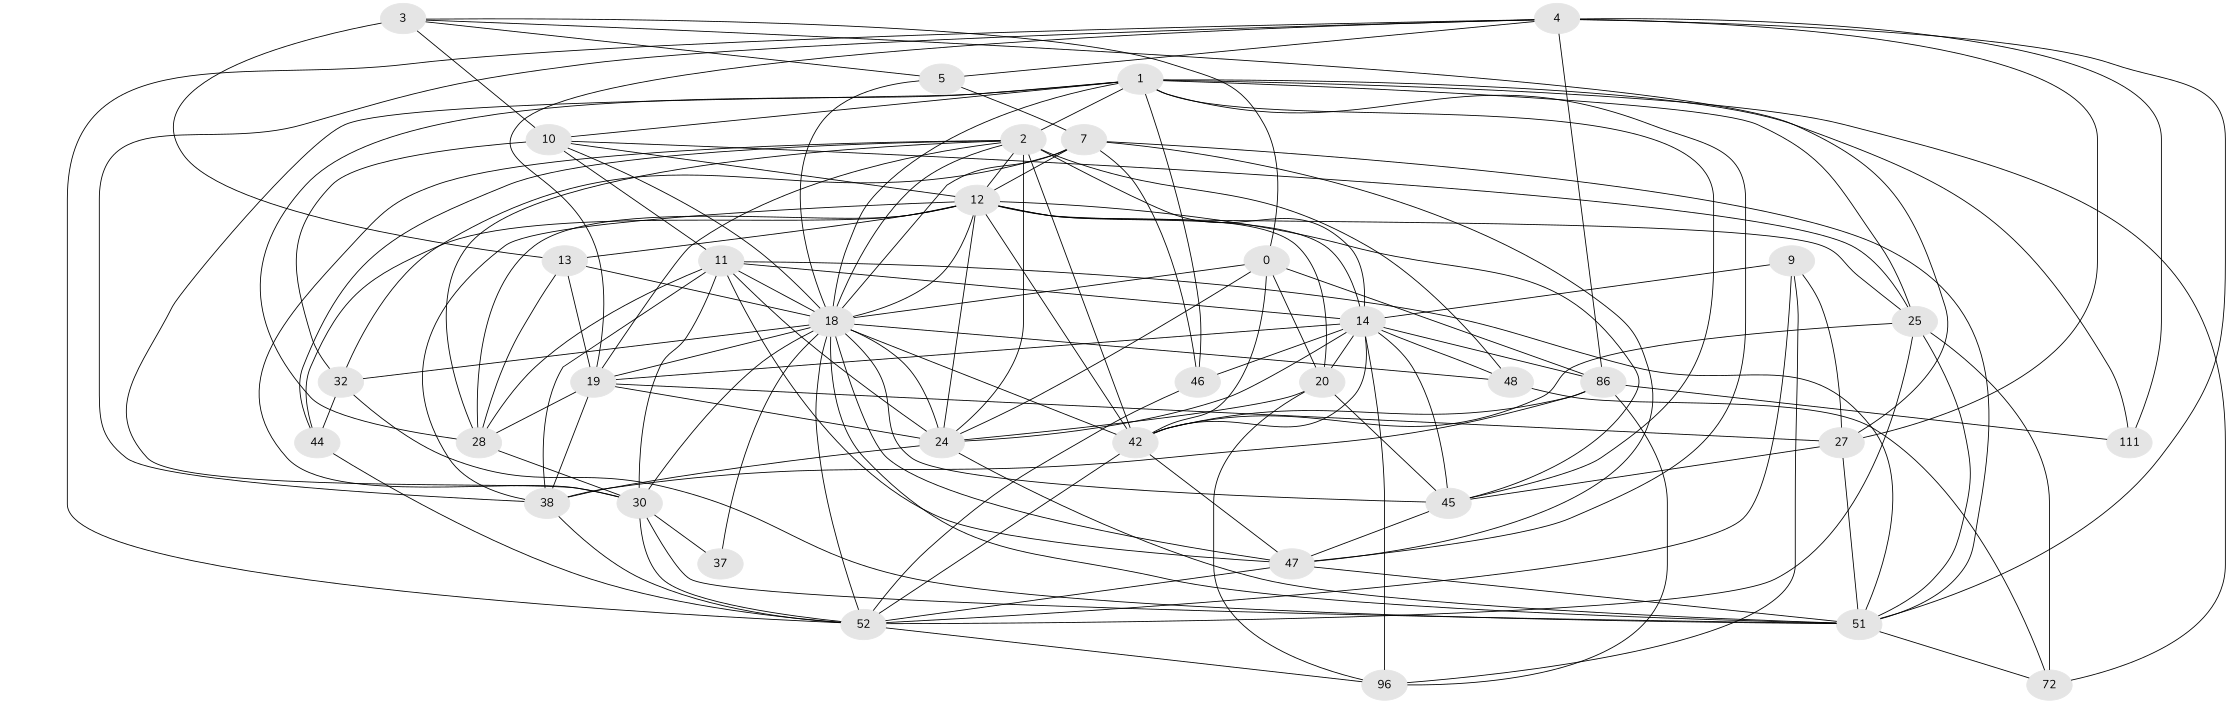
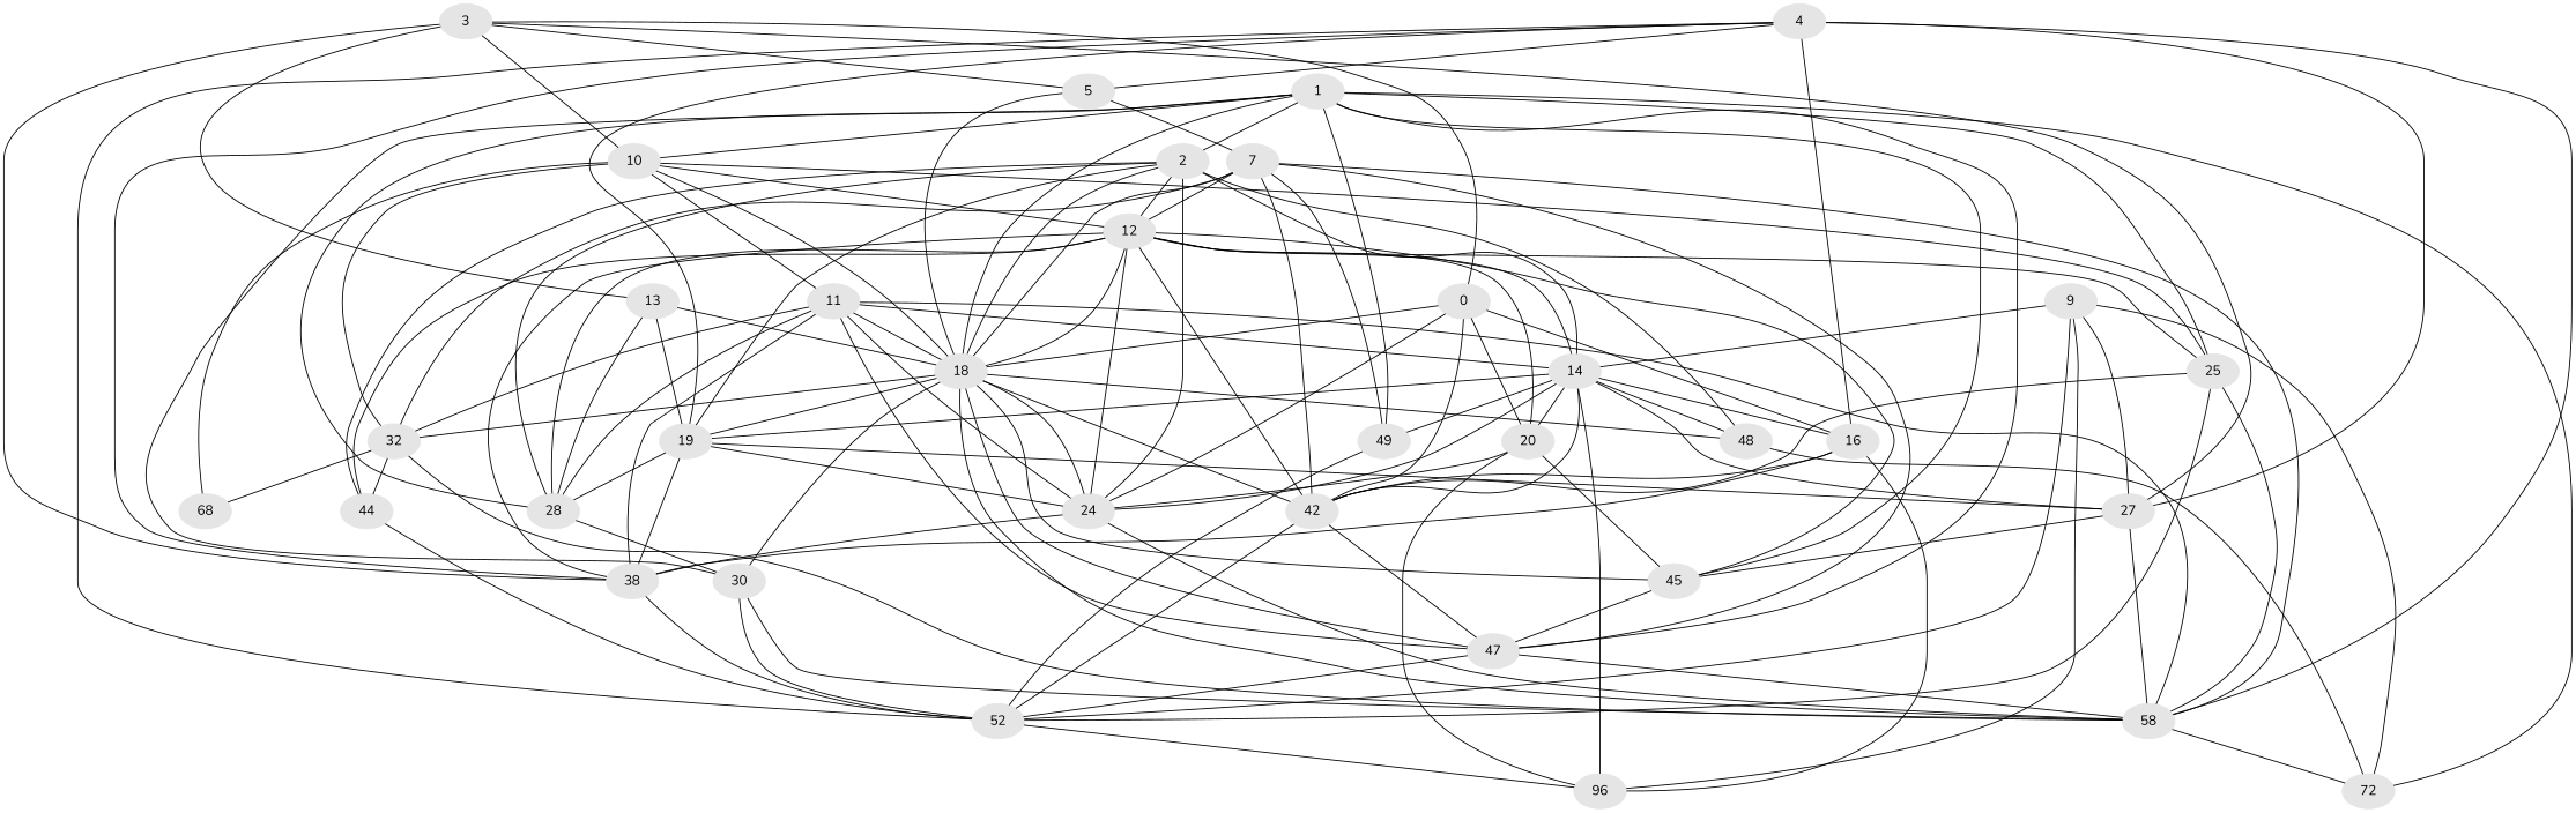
  graph {
    fontname=Nunito
    node [color=gray90 fontname=Nunito style=filled]
    edge [fontname=Nunito]
    1 [super="+36+22"]
    2 [super="+6"]
    10 [super="+39+59"]
    18 [super="+114+104+87+75+92"]
    25 [super="+66+71"]
    28 [super="+81"]
    30 [super="+40"]
    45 [super="+98+49"]
-   46 [super="+64"]
+   46 [super="+64" label=49]
    47 [super="+82+60+88"]
    72 [super="+95"]
-   111 [super="+124"]
    12 [super="+123+119+65+105+103+61"]
    14 [super="+21+53"]
    19 [super="+102+57"]
    24 [super="+94+122"]
    44 [super="+117"]
    48 [super="+54"]
    32 [super="+33"]
    11 [super="+35+100"]
+   68
    52 [super="+86"]
-   58 [super="+109+83+116" label=51]
+   58 [super="+109+83+116"]
    42 [super="+50+101+76+77"]
-   37 [super="+85"]
    38 [super="+84"]
    13 [super="+34"]
    20 [super="+29"]
-   16 [super="+51" label=86]
+   16 [super="+51"]
    n30 [label=96 super="+108"]
    27 [super="+63+115"]
    3 [super="+26"]
    5 [super="+78"]
    n34 [label=0 super="+17"]
    7 [super="+91+69"]
    4 [super="+93+15"]
    9 [super="+107+41"]
    1 -- 2 [weight=3]
    1 -- 10
    1 -- 18 [weight=2]
    1 -- 25 [weight=2]
    1 -- 28 [weight=2]
    1 -- 30
    1 -- 45
    1 -- 46
    1 -- 47 [weight=2]
    1 -- 72
-   1 -- 111 [weight=2]
    2 -- 18
    2 -- 28
-   2 -- 30
    2 -- 12
    2 -- 14
    2 -- 19
    2 -- 24
    2 -- 44
    2 -- 48 [weight=2]
    10 -- 18
    10 -- 25
    10 -- 12
    10 -- 32
    10 -- 11
+   10 -- 68
    18 -- 30
    18 -- 45
    18 -- 47 [weight=2]
    18 -- 19
    18 -- 24
    18 -- 48
    18 -- 32
-   18 -- 52
    18 -- 58
    18 -- 42
-   18 -- 37
    25 -- 52
    25 -- 58
    25 -- 42
    28 -- 30
    30 -- 52
    30 -- 58
-   30 -- 37
    45 -- 47
    46 -- 52
    47 -- 52
    47 -- 58
    12 -- 18 [weight=2]
    12 -- 25
    12 -- 28
    12 -- 45
    12 -- 14 [weight=3]
    12 -- 24
    12 -- 44
    12 -- 42
    12 -- 38
-   12 -- 13
    12 -- 20
-   14 -- 45
+   14 -- 27
    14 -- 46
    14 -- 19
    14 -- 24
    14 -- 48
    14 -- 42
    14 -- 20
    14 -- 16
    14 -- n30
    19 -- 28
    19 -- 24
    19 -- 38
    19 -- 27
    24 -- 58
    24 -- 38
    44 -- 52
    48 -- 72
    32 -- 44
+   32 -- 68
    32 -- 58
    11 -- 18 [weight=2]
    11 -- 28
    11 -- 47
    11 -- 14
    11 -- 24
-   11 -- 30
+   11 -- 32
    11 -- 58
    11 -- 38
    52 -- n30
    58 -- 72
    42 -- 47 [weight=2]
    42 -- 52 [weight=2]
    38 -- 52
    13 -- 18
    13 -- 28
    13 -- 19
    20 -- 45
    20 -- 24
    20 -- n30
-   16 -- 111
    16 -- 42
    16 -- 38
    16 -- n30
    27 -- 45
    27 -- 58
    3 -- 10
+   3 -- 38
    3 -- 13
    3 -- 27
    3 -- 5
    3 -- n34
    5 -- 18
    5 -- 7
    n34 -- 18
    n34 -- 24
    n34 -- 42
    n34 -- 20 [weight=2]
    n34 -- 16
    7 -- 18 [weight=2]
    7 -- 46
    7 -- 47
    7 -- 12
    7 -- 32
    7 -- 58
-   2 -- 42
-   4 -- 111 [weight=2]
+   7 -- 42
    4 -- 19
    4 -- 52
    4 -- 58
    4 -- 38 [weight=2]
    4 -- 16
    4 -- 27
    4 -- 5
-   25 -- 72
+   9 -- 72
    9 -- 14
    9 -- 52
    9 -- n30
    9 -- 27
  }
